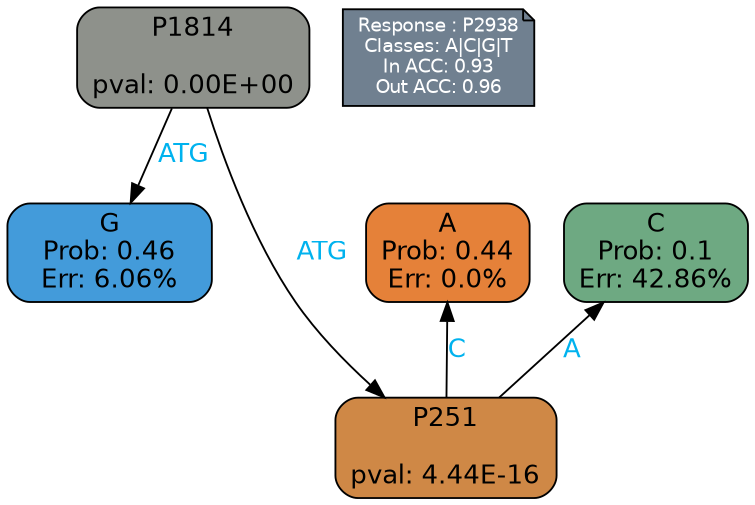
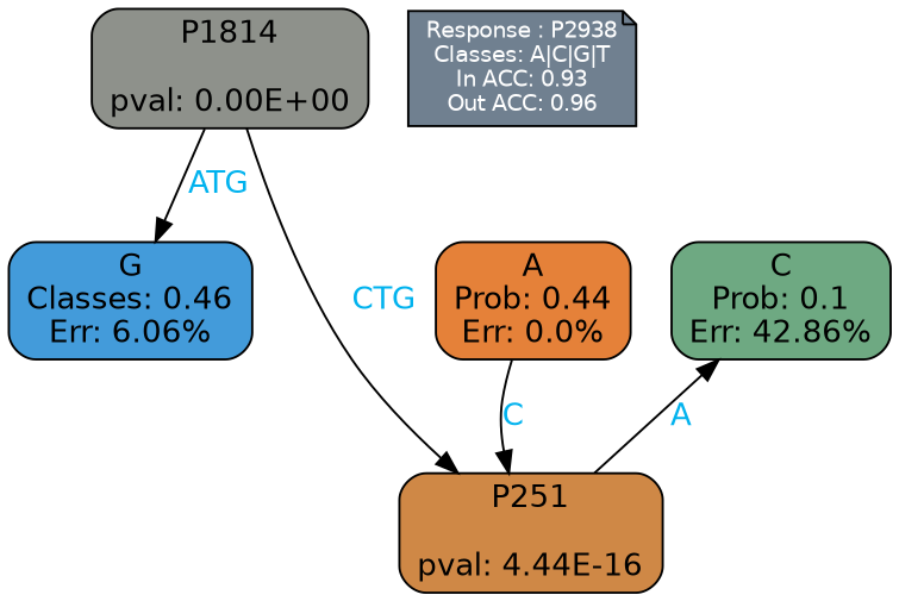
  digraph {
    ranksep=equally
    splines=polylines
    node [color=black fontname=helvetica shape=box style="filled, rounded"]
    edge [fontcolor=deepskyblue2 fontname=helvetica]
-   n1 [fillcolor="#439bda" label="G\nProb: 0.46\nErr: 6.06%"]
+   n1 [fillcolor="#439bda" label="G\nClasses: 0.46\nErr: 6.06%"]
    n2 [fillcolor="#6ea982" label="C\nProb: 0.1\nErr: 42.86%"]
    n3 [fillcolor="#e58139" label="A\nProb: 0.44\nErr: 0.0%"]
    n4 [align=left fillcolor=slategray fontcolor=white fontsize=10 label="Response : P2938\nClasses: A|C|G|T\nIn ACC: 0.93\nOut ACC: 0.96\n" shape=note style=filled]
    n5 [fillcolor="#8e918b" label="P1814\n\npval: 0.00E+00"]
    n6 [fillcolor="#cf8846" label="P251\n\npval: 4.44E-16"]
    subgraph sub_1 {
      rank=same
      n1
      n2
      n3
    }
    subgraph sub_2 {
      rank=same
      n4
      n5
    }
    n5 -> n1 [label=ATG]
-   n5 -> n6 [label=ATG]
+   n5 -> n6 [label=CTG]
    n6 -> n2 [label=A]
-   n6 -> n3 [label=C]
+   n3 -> n6 [label=C]
  }
